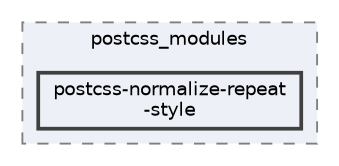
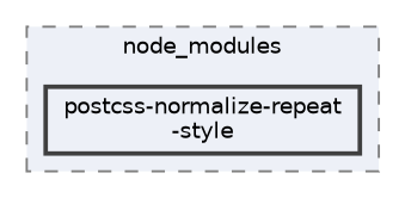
  digraph {
    compound=true
    n1 [color=grey25 fillcolor="#edf0f7" fontname=Helvetica fontsize=10 height=0.2 label="postcss-normalize-repeat\l-style" shape=box style="filled,bold" width=0.4]
    subgraph cluster_1 {
      bgcolor="#edf0f7"
      fontname=Helvetica
      fontsize=10
-     label=postcss_modules
+     label=node_modules
      pencolor=grey50
      style="filled,dashed"
      n1
    }
  }
